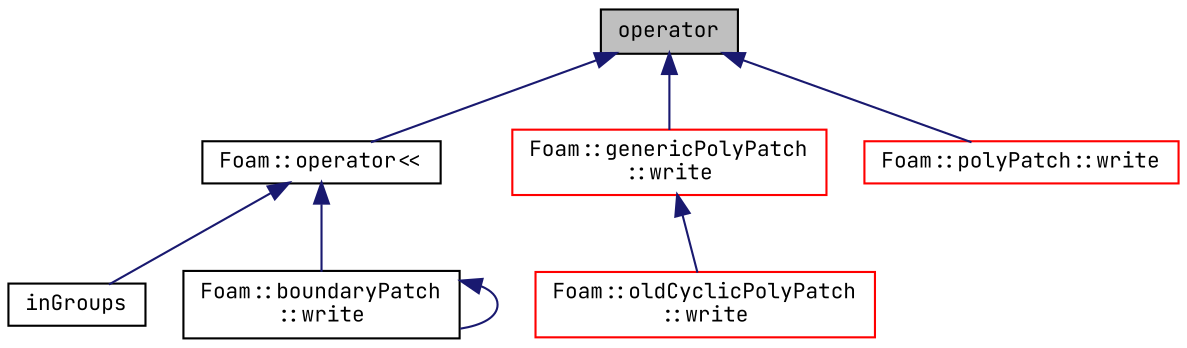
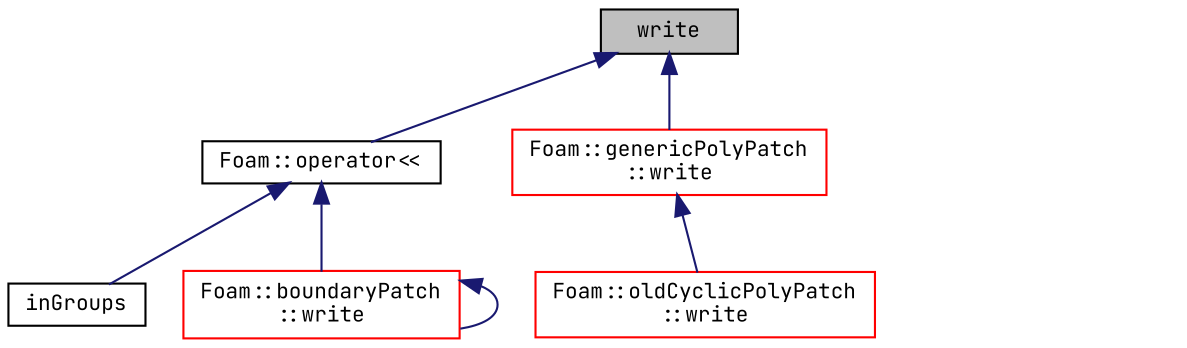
  digraph {
    fontname="JetBrains Mono"
    rankdir=TB
    node [color=red fontname="JetBrains Mono" fontsize=10 shape=record]
    edge [color=midnightblue dir=back fontname="JetBrains Mono" fontsize=10 labelfontname=FreeSans labelfontsize=10 style=solid]
-   n1 [color=black fillcolor=grey75 fontcolor=black height=0.2 label=operator style=filled width=0.4]
+   n1 [color=black fillcolor=grey75 fontcolor=black height=0.2 label=write style=filled width=0.4]
    n2 [color=black height=0.2 label="Foam::operator\<\<" width=0.4]
    n3 [height=0.2 label="Foam::genericPolyPatch\l::write" width=0.4]
-   n4 [height=0.2 label="Foam::polyPatch::write" width=0.4]
    n5 [color=black height=0.2 label=inGroups width=0.4]
-   n6 [color=black height=0.2 label="Foam::boundaryPatch\l::write" width=0.4]
+   n6 [height=0.2 label="Foam::boundaryPatch\l::write" width=0.4]
    n7 [height=0.2 label="Foam::oldCyclicPolyPatch\l::write" width=0.4]
    n1 -> n2
    n1 -> n3
-   n1 -> n4
    n2 -> n5
    n2 -> n6
    n3 -> n7
    n6 -> n6
  }
